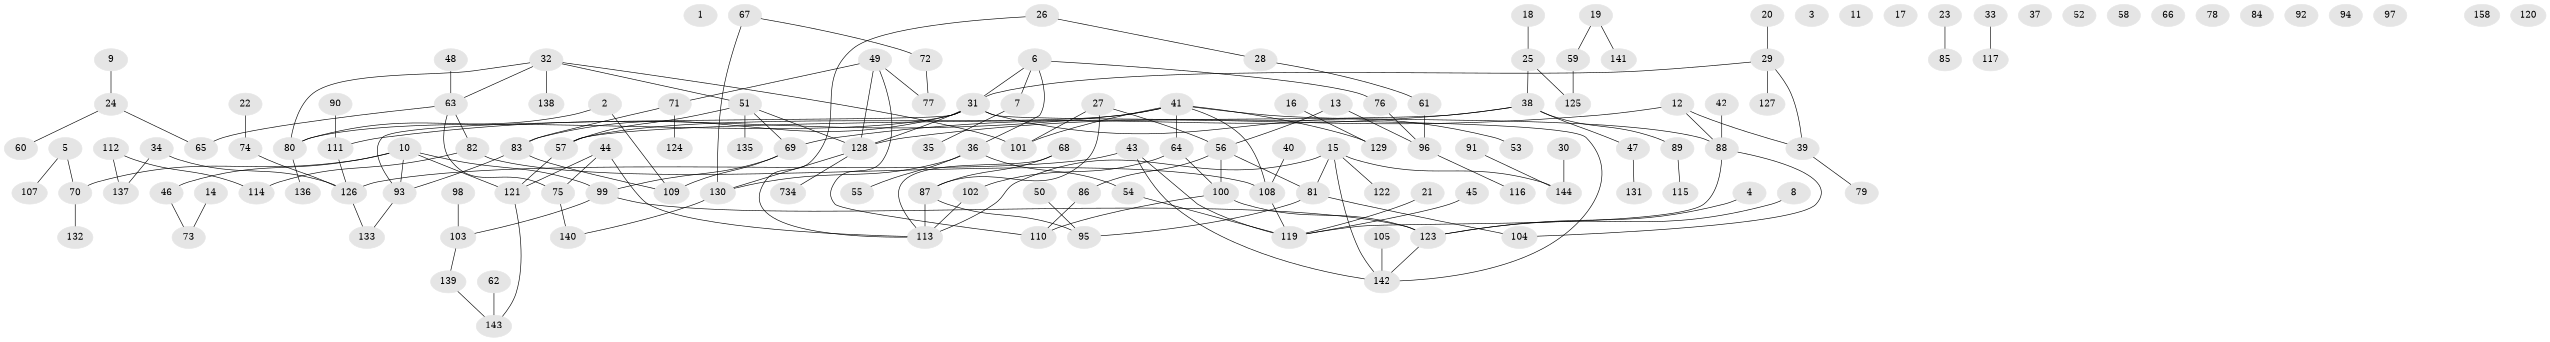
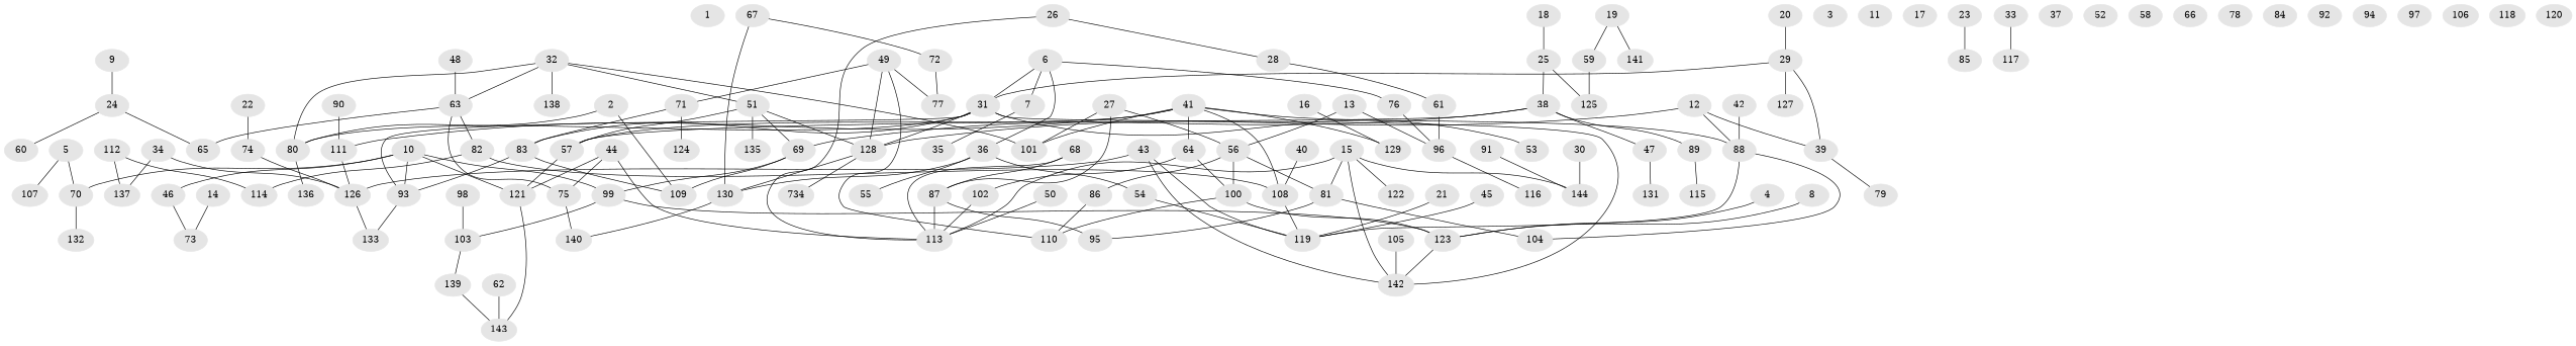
  graph {
    node [color=gray90 style=filled]
    1
    2
    80
    109
    136
    3
    4
    123
    142
    5
    70
    107
    132
    6
    7
    31
    36
    76
    35
    93
    128
    53
    83
    54
    55
    130
    96
    8
    9
    24
    60
    65
    10
    46
    99
    121
    73
    133
    103
    143
    11
    12
    39
    88
    79
    119
    104
    n48 [label=734]
    13
    56
    27
    87
    101
    116
    14
    15
    81
    113
    122
    144
    95
    16
    129
    17
    18
    25
    38
    125
    19
    59
    141
    20
    29
    127
    21
    22
    74
    126
    23
    85
    47
    57
    69
    89
    26
    28
    61
    86
    100
    30
    32
    51
    63
    138
    135
    75
    82
    33
    117
    34
    137
    140
    37
    131
    115
    40
    108
    41
    64
    111
    102
    42
    43
    44
    45
    48
    49
    71
    77
    110
    124
    50
    52
    58
    62
    114
    66
    67
    72
    68
    78
    84
    90
    91
    92
    94
    97
    98
    139
    105
+   106
    112
-   118 [label=158]
+   118
    120
    2 -- 80
    2 -- 109
    80 -- 136
    4 -- 123
    123 -- 142
    5 -- 70
    5 -- 107
    70 -- 132
    6 -- 7
    6 -- 31
    6 -- 36
    6 -- 76
    7 -- 35
    31 -- 80
    31 -- 142
    31 -- 93
    31 -- 128
    31 -- 53
    31 -- 83
    36 -- 54
    36 -- 55
    36 -- 130
    76 -- 96
    93 -- 133
    128 -- 130
    128 -- n48
    83 -- 109
    83 -- 93
    54 -- 119
    130 -- 140
    96 -- 116
    8 -- 123
    9 -- 24
    24 -- 60
    24 -- 65
    10 -- 70
    10 -- 93
    10 -- 46
    10 -- 99
    10 -- 121
    46 -- 73
    99 -- 123
    99 -- 103
    121 -- 143
    103 -- 139
    12 -- 128
    12 -- 39
    12 -- 88
    39 -- 79
    88 -- 119
    88 -- 104
    13 -- 96
    13 -- 56
    56 -- 81
    56 -- 86
    56 -- 100
    27 -- 56
    27 -- 87
    27 -- 101
    87 -- 113
    87 -- 95
    14 -- 73
    15 -- 142
    15 -- 81
    15 -- 113
    15 -- 122
    15 -- 144
    81 -- 104
    81 -- 95
    16 -- 129
    18 -- 25
    25 -- 38
    25 -- 125
    38 -- 47
    38 -- 57
    38 -- 69
    38 -- 89
    19 -- 59
    19 -- 141
    59 -- 125
    20 -- 29
    29 -- 31
    29 -- 39
    29 -- 127
    21 -- 119
    22 -- 74
    74 -- 126
    126 -- 133
    23 -- 85
    47 -- 131
    57 -- 121
    69 -- 109
    69 -- 99
    89 -- 115
    26 -- 113
    26 -- 28
    28 -- 61
    61 -- 96
    86 -- 110
    100 -- 123
    100 -- 110
    30 -- 144
    32 -- 80
    32 -- 101
    32 -- 51
    32 -- 63
    32 -- 138
    51 -- 128
    51 -- 57
    51 -- 69
    51 -- 135
    63 -- 65
    63 -- 75
    63 -- 82
    75 -- 140
    82 -- 108
    82 -- 114
    33 -- 117
    34 -- 126
    34 -- 137
    40 -- 108
    108 -- 119
    41 -- 88
    41 -- 101
    41 -- 129
    41 -- 57
    41 -- 108
    41 -- 64
    41 -- 111
    64 -- 100
    64 -- 102
    111 -- 126
    102 -- 113
    42 -- 88
    43 -- 142
    43 -- 119
    43 -- 126
    44 -- 121
    44 -- 113
    44 -- 75
    45 -- 119
    48 -- 63
    49 -- 128
    49 -- 71
    49 -- 77
    49 -- 110
    71 -- 83
    71 -- 124
-   50 -- 95
+   50 -- 113
    62 -- 143
    67 -- 130
    67 -- 72
    72 -- 77
    68 -- 87
    68 -- 113
    90 -- 111
    91 -- 144
    98 -- 103
    139 -- 143
    105 -- 142
    112 -- 137
    112 -- 114
  }
